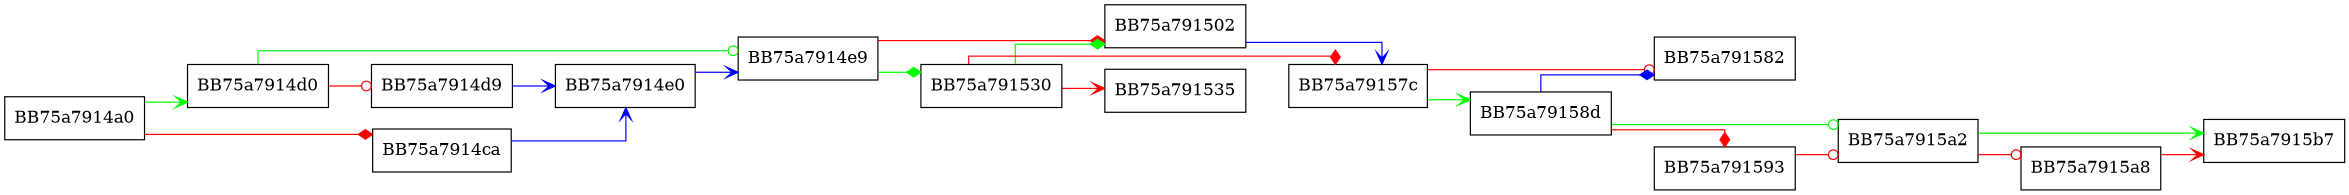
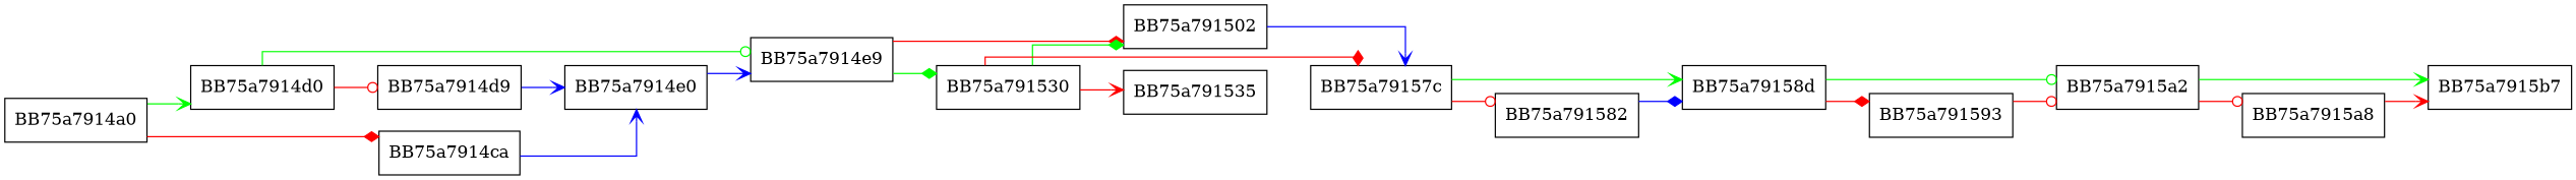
  digraph {
    rankdir=LR
    splines=ortho
    node [shape=box]
    edge [arrowhead=vee color=red]
    BB75a7914a0
    BB75a7914d0
    BB75a7914ca
    BB75a7914e9
    BB75a7914d9
    BB75a7914e0
    BB75a791530
    BB75a791502
    BB75a791535
    BB75a79157c
    BB75a79158d
    BB75a791582
    BB75a7915a2
    BB75a791593
    BB75a7915b7
    BB75a7915a8
    BB75a7914a0 -> BB75a7914d0 [color=green]
    BB75a7914a0 -> BB75a7914ca [arrowhead=diamond]
    BB75a7914d0 -> BB75a7914e9 [arrowhead=odot color=green]
    BB75a7914d0 -> BB75a7914d9 [arrowhead=odot]
    BB75a7914ca -> BB75a7914e0 [color=blue]
    BB75a7914e9 -> BB75a791530 [arrowhead=diamond color=green]
    BB75a7914e9 -> BB75a791502 [arrowhead=diamond]
    BB75a7914d9 -> BB75a7914e0 [color=blue]
    BB75a7914e0 -> BB75a7914e9 [color=blue]
    BB75a791530 -> BB75a791502 [arrowhead=diamond color=green]
    BB75a791530 -> BB75a791535
    BB75a791530 -> BB75a79157c [arrowhead=diamond]
    BB75a791502 -> BB75a79157c [color=blue]
    BB75a79157c -> BB75a79158d [color=green]
    BB75a79157c -> BB75a791582 [arrowhead=odot]
    BB75a79158d -> BB75a7915a2 [arrowhead=odot color=green]
    BB75a79158d -> BB75a791593 [arrowhead=diamond]
-   BB75a79158d -> BB75a791582 [arrowhead=diamond color=blue]
+   BB75a791582 -> BB75a79158d [arrowhead=diamond color=blue]
    BB75a7915a2 -> BB75a7915b7 [color=green]
    BB75a7915a2 -> BB75a7915a8 [arrowhead=odot]
    BB75a791593 -> BB75a7915a2 [arrowhead=odot]
    BB75a7915a8 -> BB75a7915b7
  }
